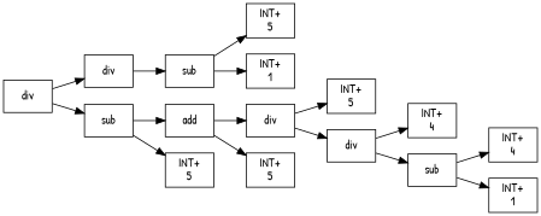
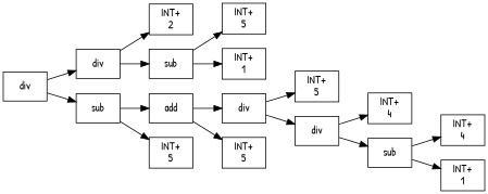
  digraph {
    rankdir=LR
    fontname="Patrick Hand"
    node [shape=box fontname="Patrick Hand"]
    edge [fontname="Patrick Hand"]
    n1 [label=div]
    n2 [label=div]
    n3 [label=sub]
+   n4 [label="INT+\n2"]
    n5 [label=sub]
    n6 [label="INT+\n5"]
    n7 [label="INT+\n1"]
    n8 [label=add]
    n9 [label="INT+\n5"]
    n10 [label=div]
    n11 [label="INT+\n5"]
    n12 [label="INT+\n5"]
    n13 [label=div]
    n14 [label="INT+\n4"]
    n15 [label=sub]
    n16 [label="INT+\n4"]
    n17 [label="INT+\n1"]
    n1 -> n2
    n1 -> n3
+   n2 -> n4
    n2 -> n5
    n3 -> n8
    n3 -> n9
    n5 -> n6
    n5 -> n7
    n8 -> n10
    n8 -> n11
    n10 -> n12
    n10 -> n13
    n13 -> n14
    n13 -> n15
    n15 -> n16
    n15 -> n17
  }
